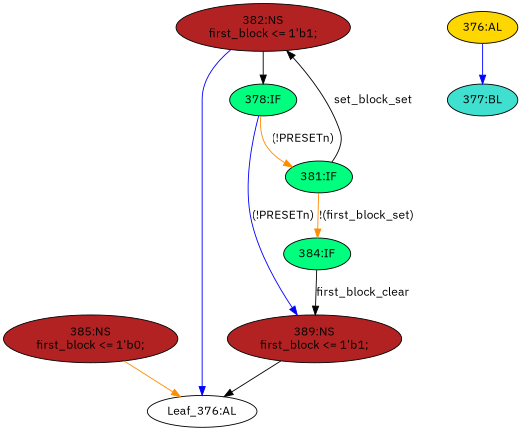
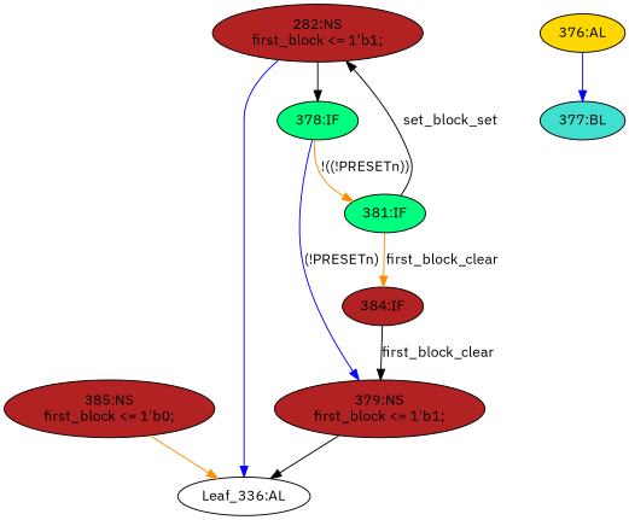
  strict digraph {
    fontname="IBM Plex Sans"
    node [fillcolor=firebrick fontname="IBM Plex Sans" statements="[]" style=filled typ=NonblockingSubstitution]
    edge [color=black cond="[]" fontname="IBM Plex Sans" lineno=None]
-   n1 [ast="<pyverilog.vparser.ast.NonblockingSubstitution object at 0x7f79abcb1890>" label="389:NS\nfirst_block <= 1'b1;" statements="[<pyverilog.vparser.ast.NonblockingSubstitution object at 0x7f79abcb1890>]"]
-   n2 [def_var="['first_block']" label="Leaf_376:AL" fillcolor="" statements="" style="" typ=""]
+   n1 [ast="<pyverilog.vparser.ast.NonblockingSubstitution object at 0x7f79abcb1890>" label="379:NS\nfirst_block <= 1'b1;" statements="[<pyverilog.vparser.ast.NonblockingSubstitution object at 0x7f79abcb1890>]"]
+   n2 [def_var="['first_block']" label="Leaf_336:AL" fillcolor="" statements="" style="" typ=""]
    n3 [ast="<pyverilog.vparser.ast.NonblockingSubstitution object at 0x7f79abcb1a50>" label="385:NS\nfirst_block <= 1'b0;" statements="[<pyverilog.vparser.ast.NonblockingSubstitution object at 0x7f79abcb1a50>]"]
    n4 [ast="<pyverilog.vparser.ast.Block object at 0x7f79abcb1b90>" fillcolor=turquoise label="377:BL" typ=Block]
    n5 [ast="<pyverilog.vparser.ast.IfStatement object at 0x7f79abcb1bd0>" fillcolor=springgreen label="378:IF" typ=IfStatement]
    n6 [ast="<pyverilog.vparser.ast.IfStatement object at 0x7f79abcb1c50>" fillcolor=springgreen label="381:IF" typ=IfStatement]
-   n7 [ast="<pyverilog.vparser.ast.NonblockingSubstitution object at 0x7f79abcb1d90>" label="382:NS\nfirst_block <= 1'b1;" statements="[<pyverilog.vparser.ast.NonblockingSubstitution object at 0x7f79abcb1d90>]"]
-   n8 [ast="<pyverilog.vparser.ast.IfStatement object at 0x7f79abcb1c90>" fillcolor=springgreen label="384:IF" typ=IfStatement]
+   n7 [ast="<pyverilog.vparser.ast.NonblockingSubstitution object at 0x7f79abcb1d90>" label="282:NS\nfirst_block <= 1'b1;" statements="[<pyverilog.vparser.ast.NonblockingSubstitution object at 0x7f79abcb1d90>]"]
+   n8 [ast="<pyverilog.vparser.ast.IfStatement object at 0x7f79abcb1c90>" label="384:IF" typ=IfStatement]
    n9 [ast="<pyverilog.vparser.ast.Always object at 0x7f79abcb1fd0>" clk_sens=True fillcolor=gold label="376:AL" sens="['PCLK', 'PRESETn']" typ=Always use_var="['first_block_set', 'first_block_clear', 'PRESETn']"]
    n1 -> n2
    n3 -> n2 [color=darkorange]
    n5 -> n1 [color=blue cond="['PRESETn']" label="(!PRESETn)" lineno=378]
-   n5 -> n6 [color=darkorange cond="['PRESETn']" label="(!PRESETn)" lineno=378]
+   n5 -> n6 [color=darkorange cond="['PRESETn']" label="!((!PRESETn))" lineno=378]
    n6 -> n7 [cond="['first_block_set']" label=set_block_set lineno=381]
-   n6 -> n8 [color=darkorange cond="['first_block_set']" label="!(first_block_set)" lineno=381]
+   n6 -> n8 [color=darkorange cond="['first_block_set']" label=first_block_clear lineno=381]
    n7 -> n2 [color=blue]
    n7 -> n5
    n8 -> n1 [cond="['first_block_clear']" label=first_block_clear lineno=384]
    n9 -> n4 [color=blue]
  }
